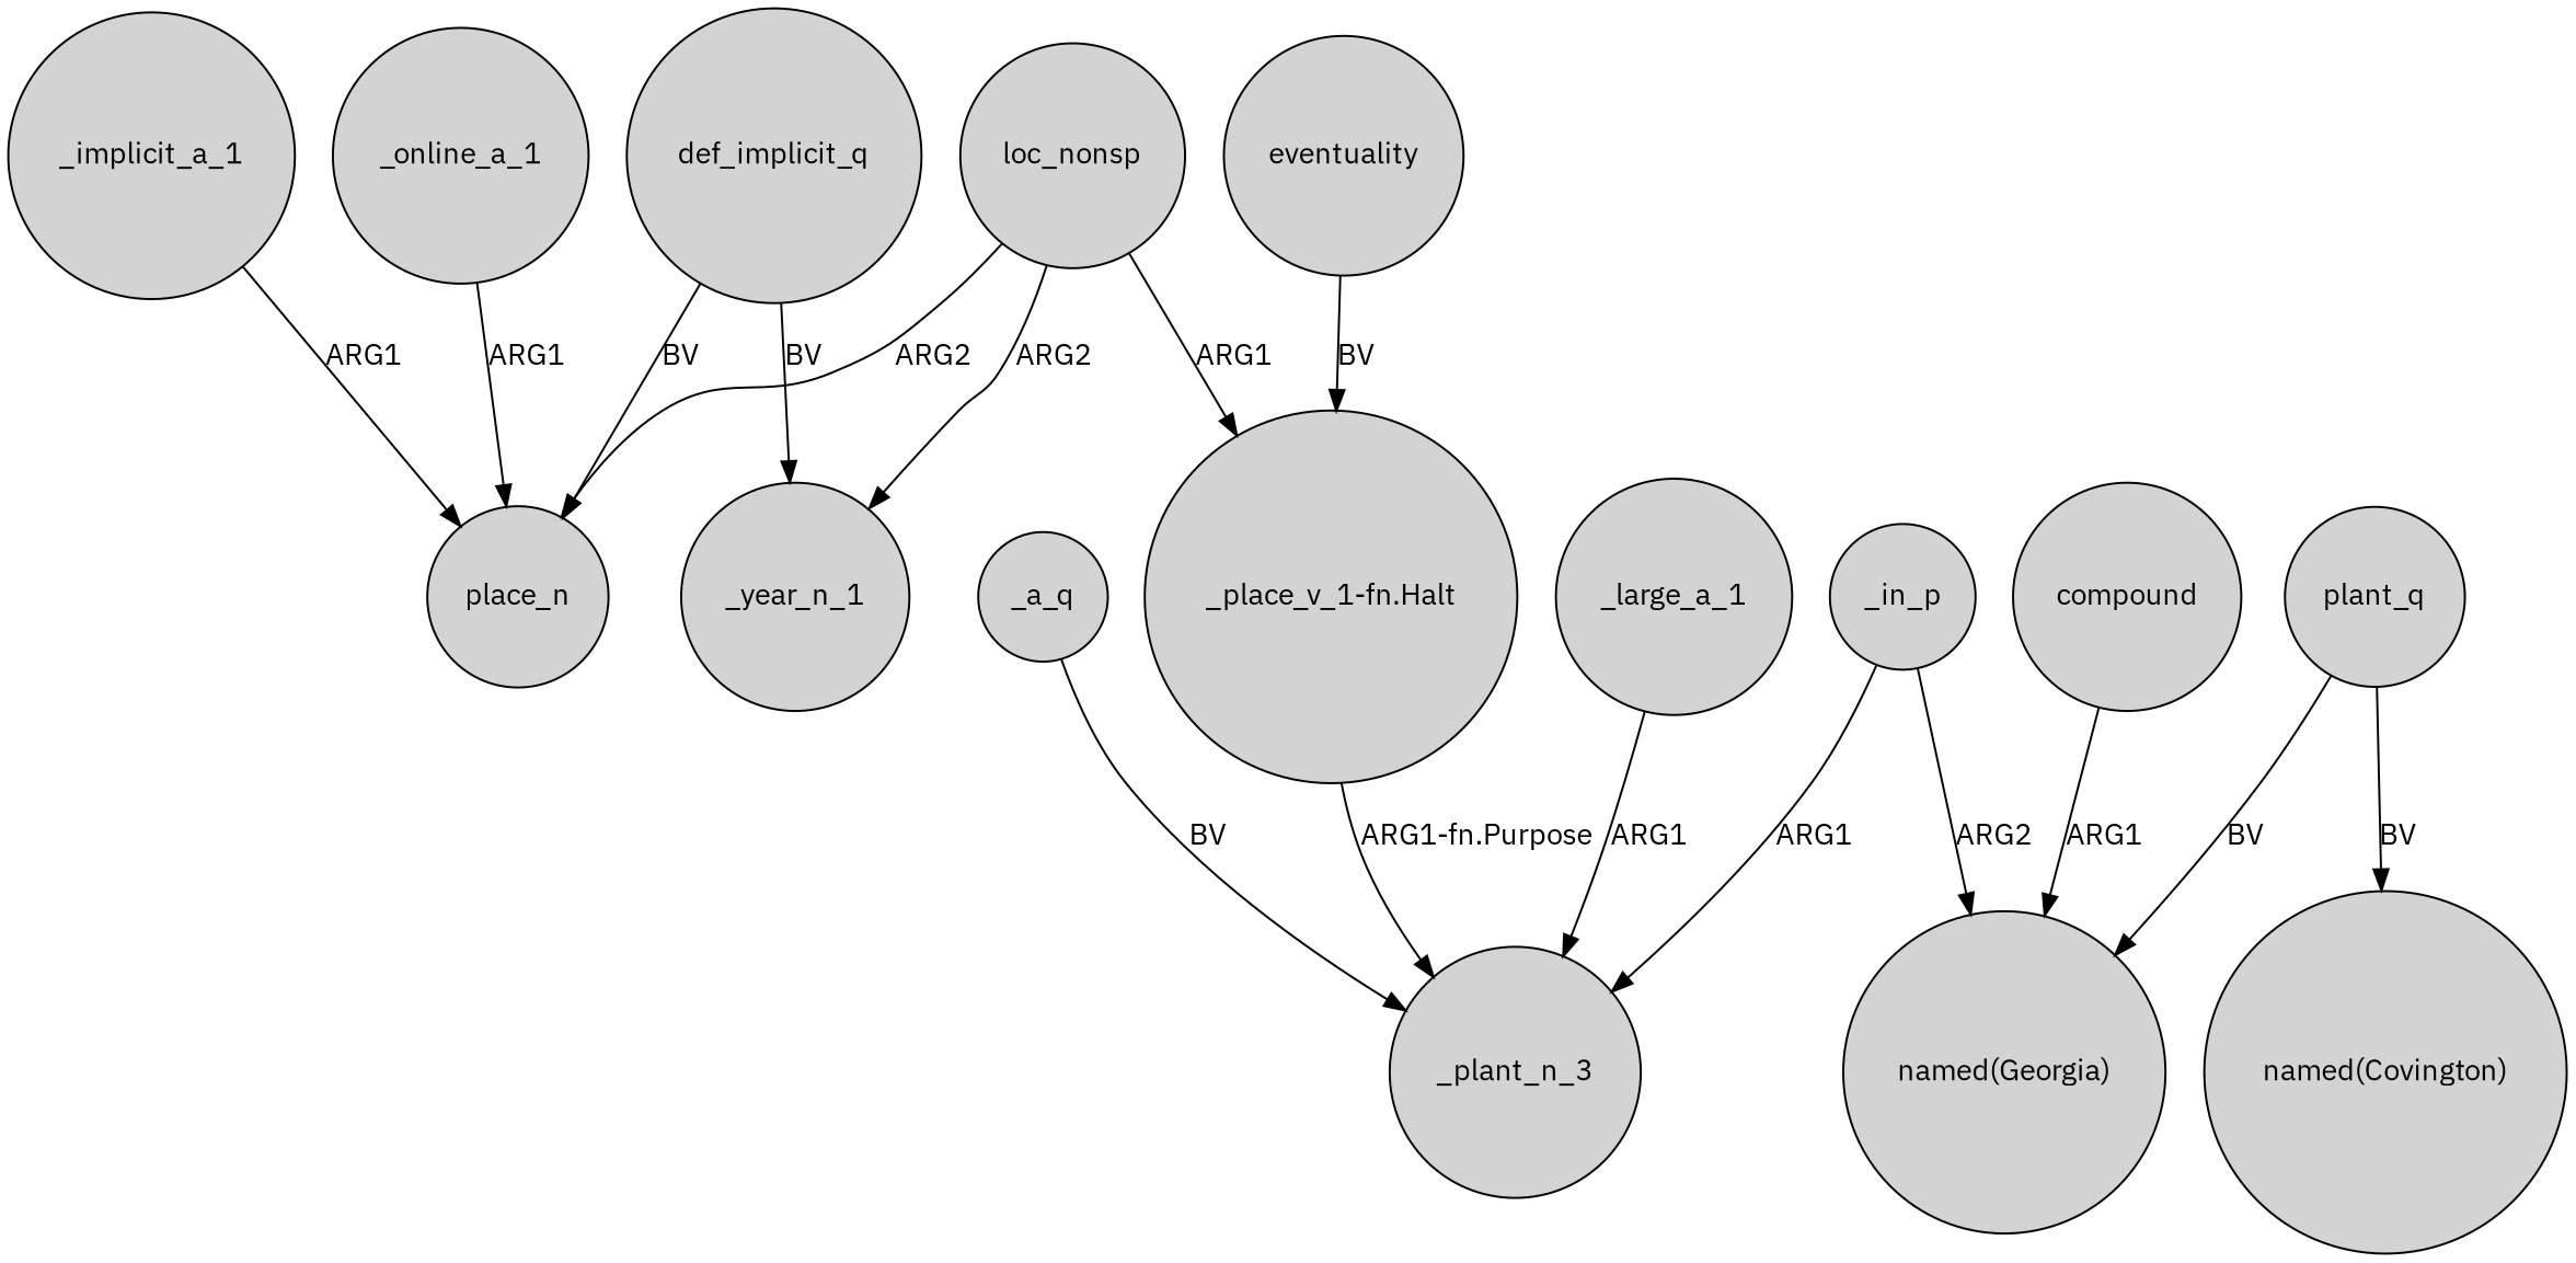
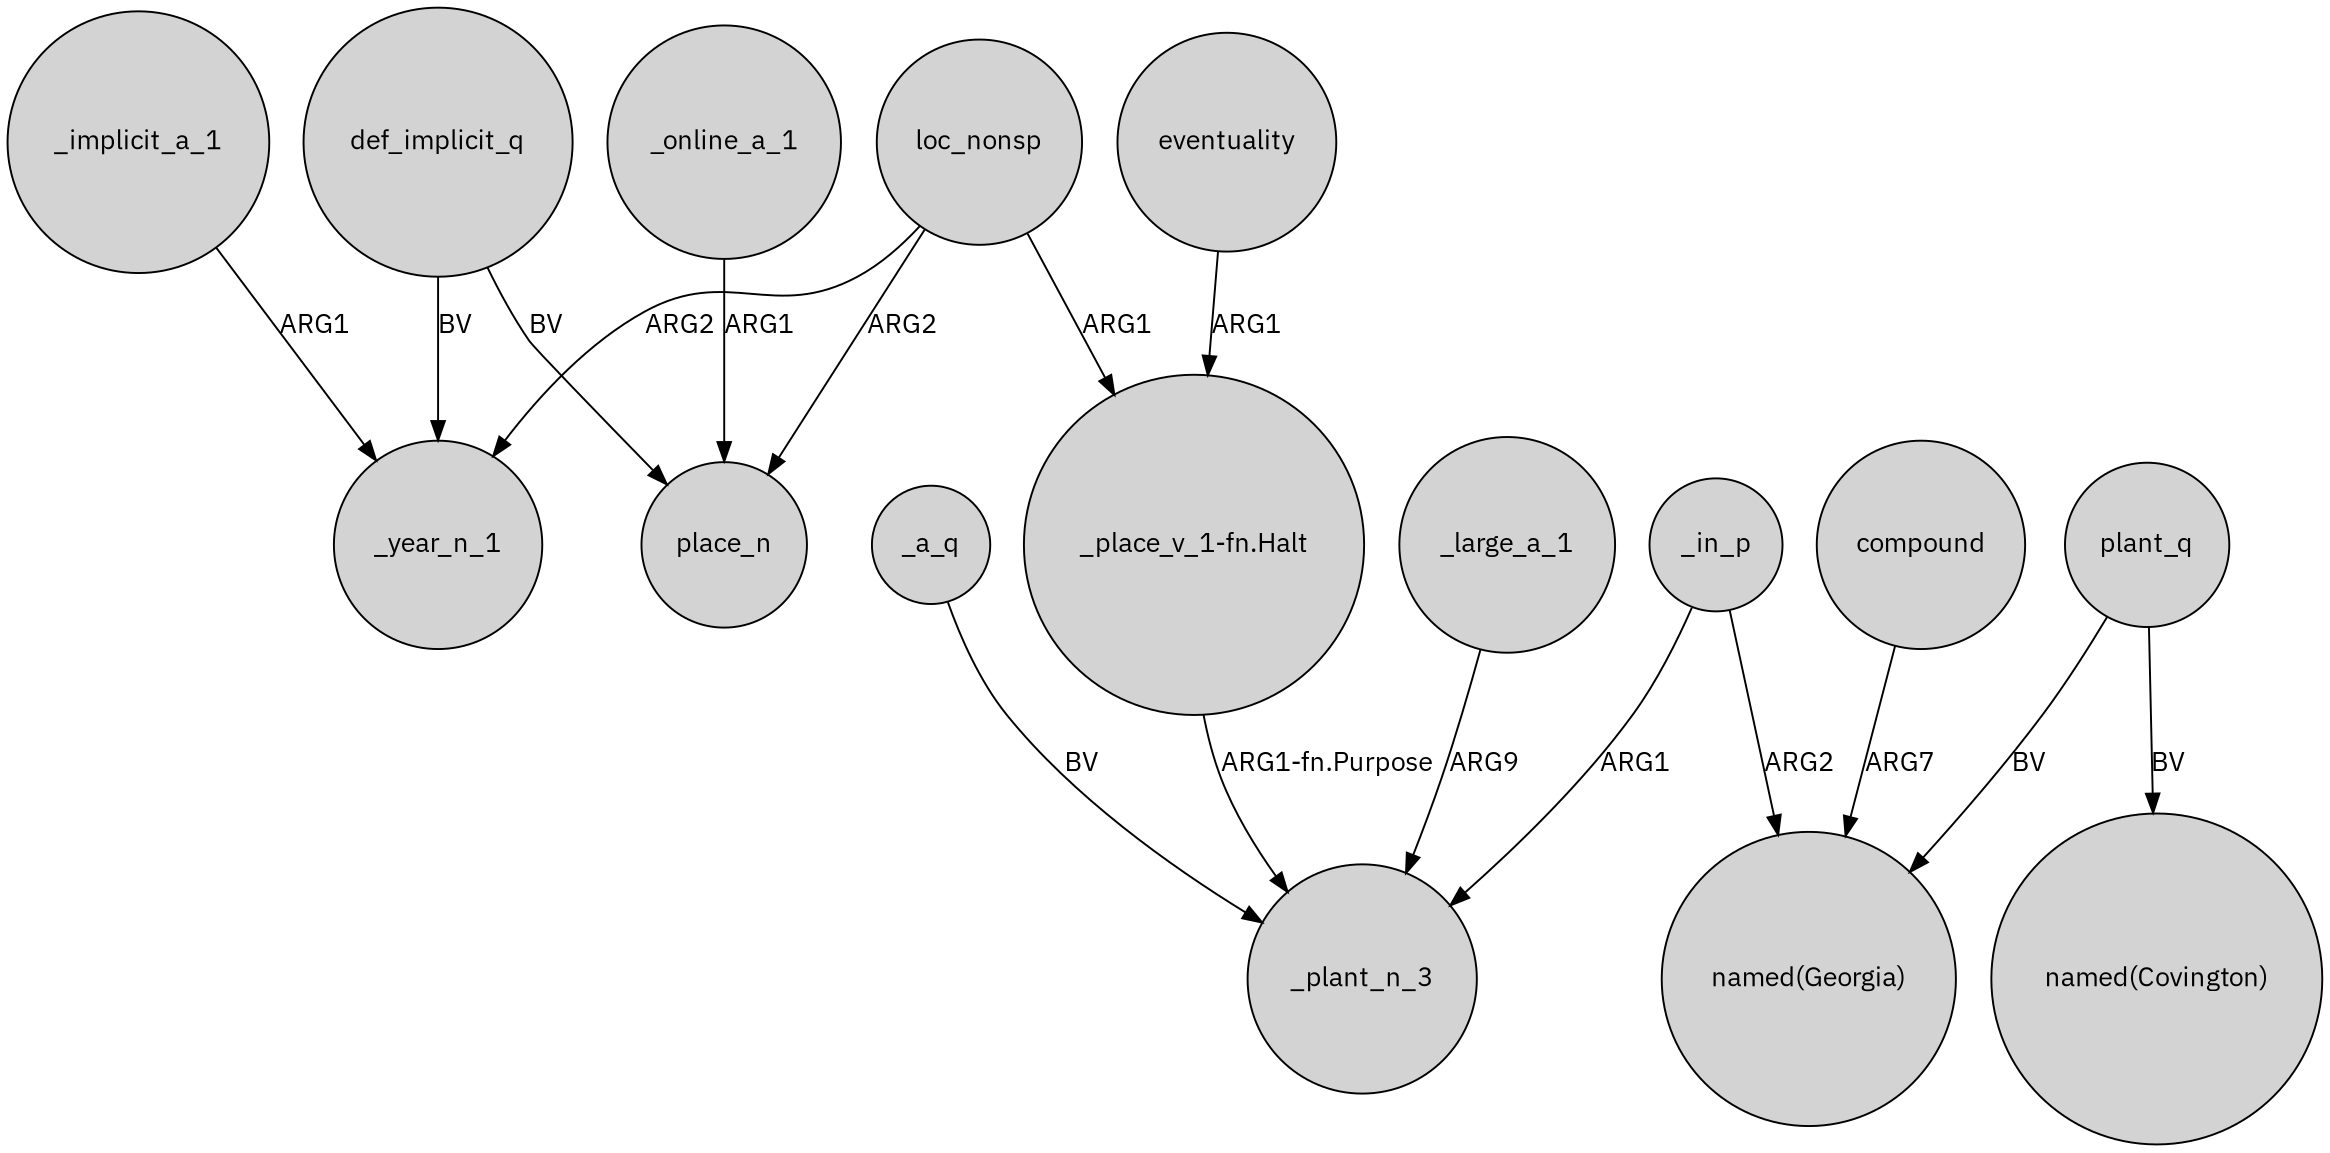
  digraph {
    fontname="IBM Plex Sans"
    node [fontname="IBM Plex Sans" shape=circle style=filled]
    edge [fontname="IBM Plex Sans"]
    loc_nonsp
    place_n
    n3 [label="_place_v_1-fn.Halt"]
    _year_n_1
    n5 [label=_plant_n_3]
    _in_p
    "named(Georgia)"
    compound
    n9 [label=plant_q]
    "named(Covington)"
    n11 [label=_implicit_a_1]
    _large_a_1
    def_implicit_q
    _online_a_1
    eventuality
    _a_q
    loc_nonsp -> place_n [label=ARG2]
    loc_nonsp -> n3 [label=ARG1]
    loc_nonsp -> _year_n_1 [label=ARG2]
    n3 -> n5 [label="ARG1-fn.Purpose"]
    _in_p -> n5 [label=ARG1]
    _in_p -> "named(Georgia)" [label=ARG2]
-   compound -> "named(Georgia)" [label=ARG1]
+   compound -> "named(Georgia)" [label=ARG7]
    n9 -> "named(Georgia)" [label=BV]
    n9 -> "named(Covington)" [label=BV]
-   n11 -> place_n [label=ARG1]
-   _large_a_1 -> n5 [label=ARG1]
+   n11 -> _year_n_1 [label=ARG1]
+   _large_a_1 -> n5 [label=ARG9]
    def_implicit_q -> place_n [label=BV]
    def_implicit_q -> _year_n_1 [label=BV]
    _online_a_1 -> place_n [label=ARG1]
-   eventuality -> n3 [label=BV]
+   eventuality -> n3 [label=ARG1]
    _a_q -> n5 [label=BV]
  }
